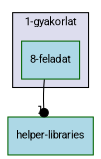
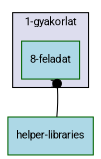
  digraph {
    compound=true
    fontname=Roboto
    node [fillcolor=lightblue fontname=Roboto fontsize=10 shape=box style=filled color=darkgreen]
    n1 [label="8-feladat" pencolor=black]
    n2 [label="helper-libraries"]
    subgraph cluster_1 {
      bgcolor="#ddddee"
      fontsize=10
      label="1-gyakorlat"
      pencolor=black
      n1
    }
-   n1 -> n2 [headlabel=1 labeldistance=1.5 labelfontname=Helvetica labelfontsize=10 arrowhead=dot fontname=Roboto]
+   n2 -> n1 [headlabel=1 labeldistance=1.5 labelfontname=Helvetica labelfontsize=10 arrowhead=dot fontname=Roboto]
  }
